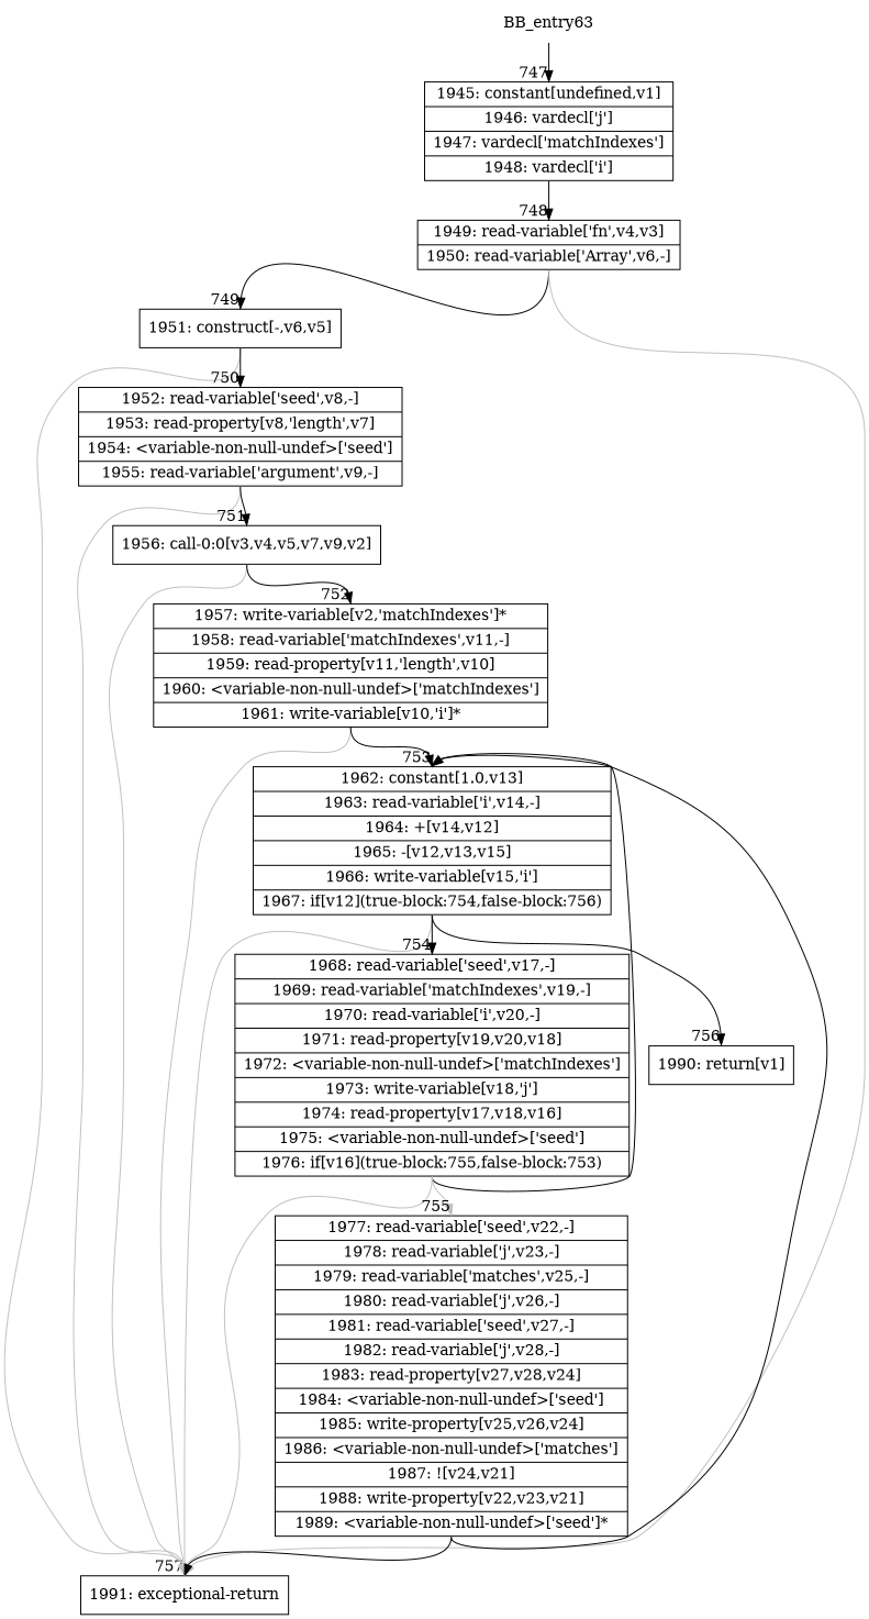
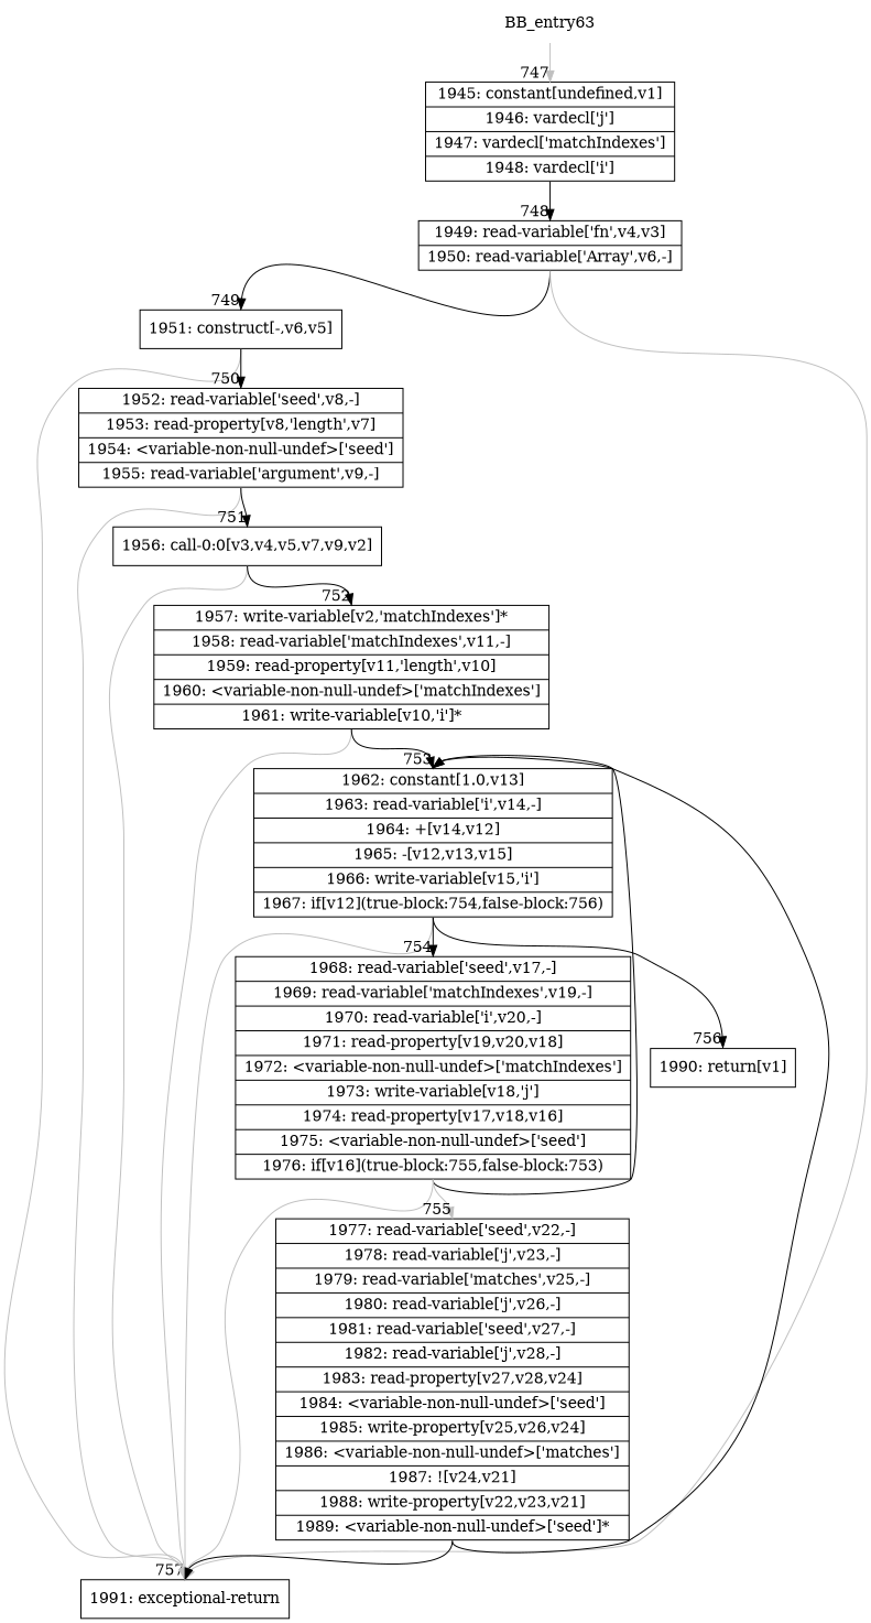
  digraph {
    rankdir=TD
    node [shape=record]
    edge [headport=n tailport=s]
    BB_entry63 [shape=none]
    n2 [label="{1945: constant[undefined,v1]|1946: vardecl['j']|1947: vardecl['matchIndexes']|1948: vardecl['i']}"]
    n3 [label="{1949: read-variable['fn',v4,v3]|1950: read-variable['Array',v6,-]}"]
    n4 [label="{1951: construct[-,v6,v5]}"]
    n5 [label="{1991: exceptional-return}"]
    n6 [label="{1952: read-variable['seed',v8,-]|1953: read-property[v8,'length',v7]|1954: \<variable-non-null-undef\>['seed']|1955: read-variable['argument',v9,-]}"]
    n7 [label="{1956: call-0:0[v3,v4,v5,v7,v9,v2]}"]
    n8 [label="{1957: write-variable[v2,'matchIndexes']*|1958: read-variable['matchIndexes',v11,-]|1959: read-property[v11,'length',v10]|1960: \<variable-non-null-undef\>['matchIndexes']|1961: write-variable[v10,'i']*}"]
    n9 [label="{1962: constant[1.0,v13]|1963: read-variable['i',v14,-]|1964: +[v14,v12]|1965: -[v12,v13,v15]|1966: write-variable[v15,'i']|1967: if[v12](true-block:754,false-block:756)}"]
    n10 [label="{1968: read-variable['seed',v17,-]|1969: read-variable['matchIndexes',v19,-]|1970: read-variable['i',v20,-]|1971: read-property[v19,v20,v18]|1972: \<variable-non-null-undef\>['matchIndexes']|1973: write-variable[v18,'j']|1974: read-property[v17,v18,v16]|1975: \<variable-non-null-undef\>['seed']|1976: if[v16](true-block:755,false-block:753)}"]
    n11 [label="{1990: return[v1]}"]
    n12 [label="{1977: read-variable['seed',v22,-]|1978: read-variable['j',v23,-]|1979: read-variable['matches',v25,-]|1980: read-variable['j',v26,-]|1981: read-variable['seed',v27,-]|1982: read-variable['j',v28,-]|1983: read-property[v27,v28,v24]|1984: \<variable-non-null-undef\>['seed']|1985: write-property[v25,v26,v24]|1986: \<variable-non-null-undef\>['matches']|1987: ![v24,v21]|1988: write-property[v22,v23,v21]|1989: \<variable-non-null-undef\>['seed']*}"]
-   BB_entry63 -> n2 [headlabel="    747"]
+   BB_entry63 -> n2 [headlabel="    747" color=gray]
    n2 -> n3 [headlabel="      748"]
    n3 -> n4 [headlabel="      749"]
    n3 -> n5 [color=gray headlabel="      757"]
    n4 -> n5 [color=gray]
    n4 -> n6 [headlabel="      750"]
    n6 -> n5 [color=gray]
    n6 -> n7 [headlabel="      751"]
    n7 -> n5 [color=gray]
    n7 -> n8 [headlabel="      752"]
    n8 -> n5 [color=gray]
    n8 -> n9 [headlabel="      753"]
    n9 -> n5 [color=gray]
    n9 -> n10 [headlabel="      754"]
    n9 -> n11 [headlabel="      756"]
    n10 -> n5 [color=gray]
    n10 -> n9
    n10 -> n12 [color=gray headlabel="      755"]
    n12 -> n5 [color=black]
    n12 -> n9
  }
